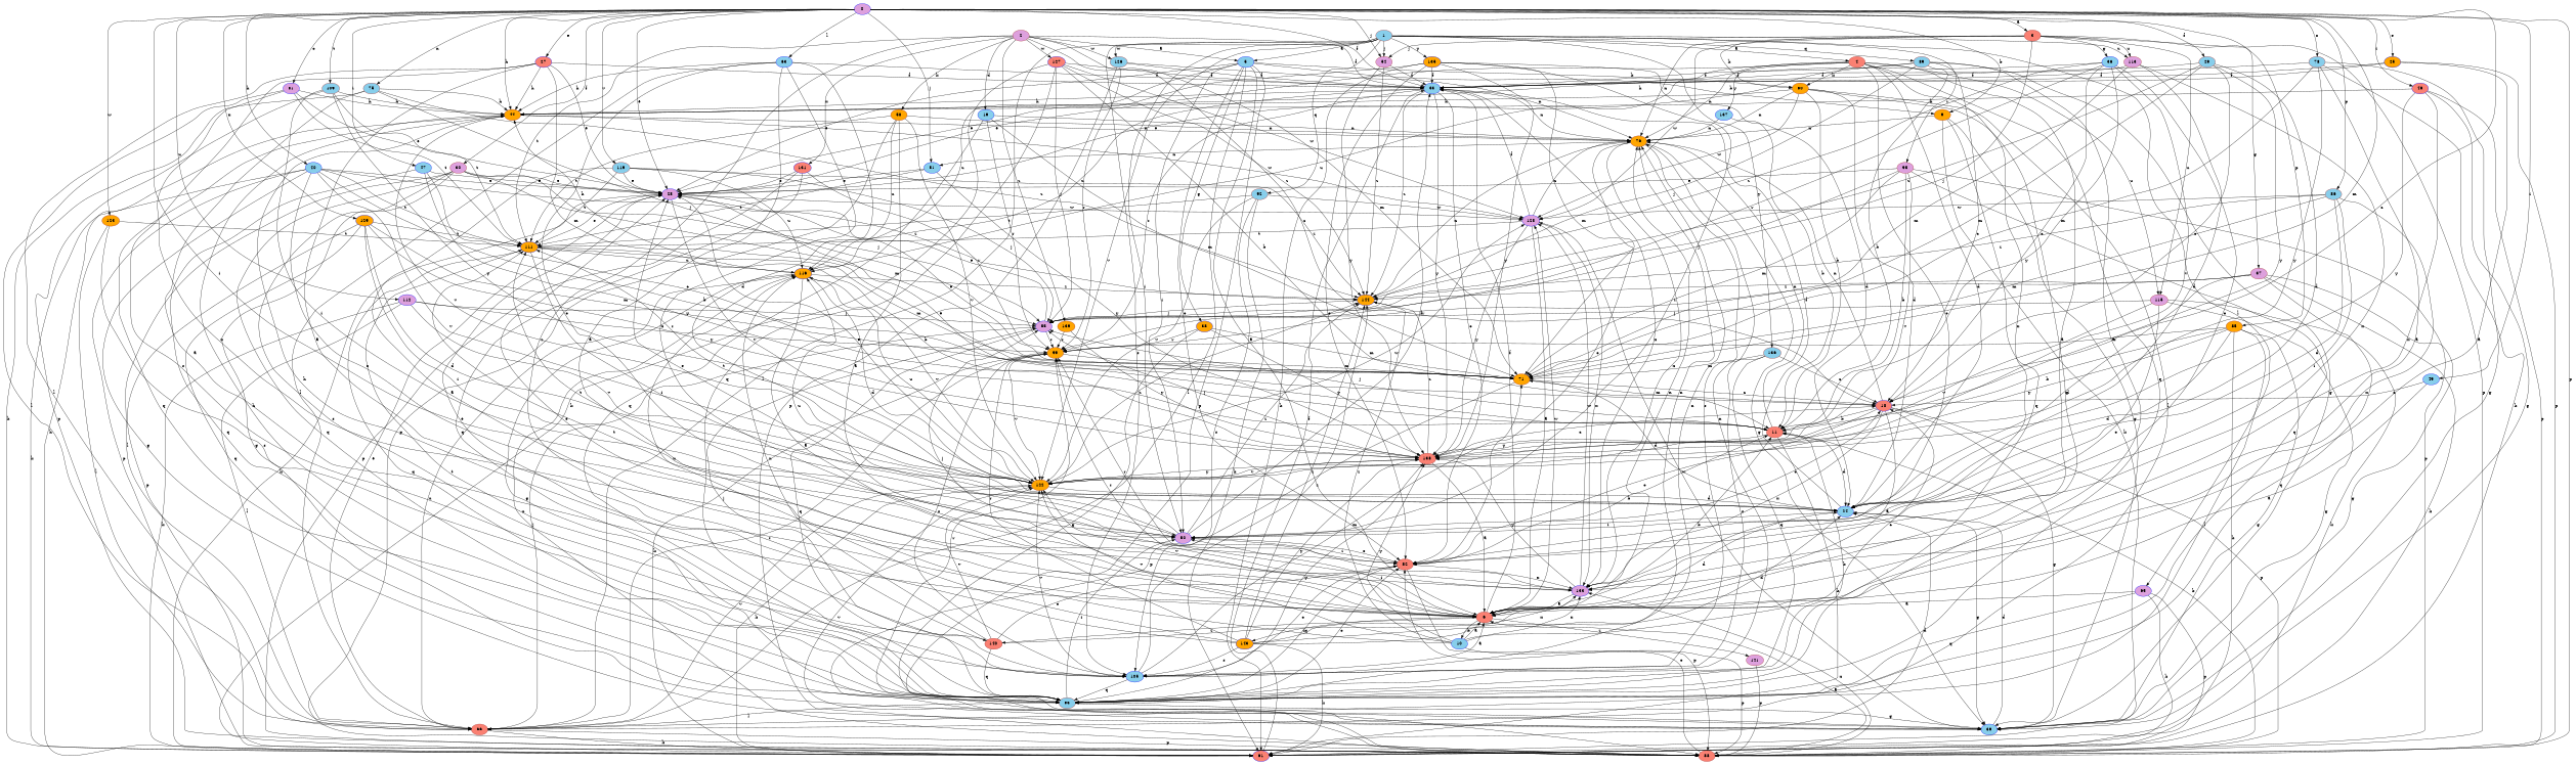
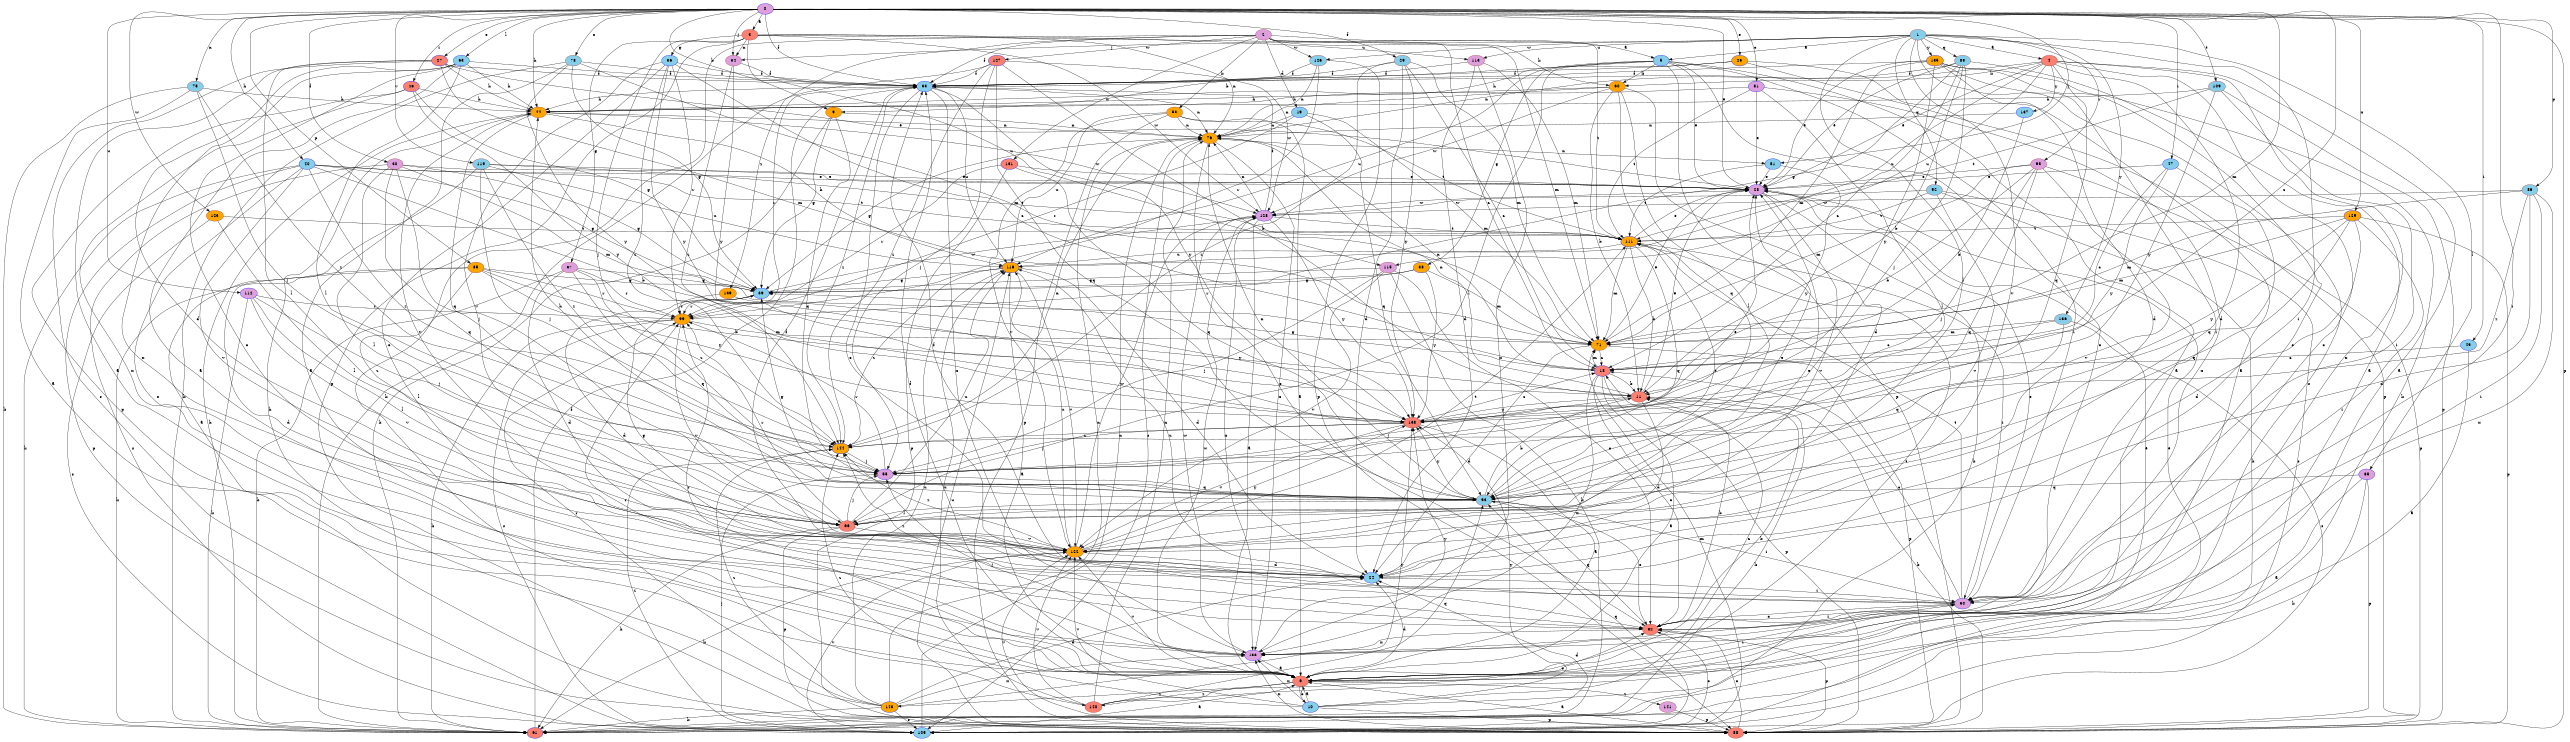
  strict digraph {
    node [color=brown fillcolor=skyblue style=filled]
    0 [color=blue fillcolor=plum]
    3 [fillcolor=salmon]
    9 [fillcolor=orange]
    18 [color=blue fillcolor=salmon]
    25 [color=blue fillcolor=orange]
    27 [color=blue fillcolor=salmon]
    28 [color=blue fillcolor=plum]
    29
    30 [fillcolor=plum]
    33 [color=blue]
    40 [color=blue]
    44 [fillcolor=orange]
    46 [color=blue fillcolor=salmon]
    47 [color=blue]
    49 [color=blue]
    50 [color=blue fillcolor=plum]
    51 [color=blue]
    54 [fillcolor=plum]
    63 [color=blue]
    71 [fillcolor=orange]
    75
    78
    81 [color=blue fillcolor=plum]
    85 [fillcolor=orange]
    86
    88 [fillcolor=salmon]
    109
    112 [color=blue fillcolor=plum]
    119
    123 [fillcolor=orange]
    129 [color=blue fillcolor=orange]
    113 [fillcolor=plum]
    36 [color=blue]
    37 [fillcolor=plum]
    55 [color=blue fillcolor=plum]
    60 [fillcolor=orange]
    76 [fillcolor=orange]
    115 [fillcolor=plum]
    128 [color=blue fillcolor=plum]
    93
    39 [color=blue]
    61 [color=blue fillcolor=salmon]
    6 [fillcolor=salmon]
    82 [fillcolor=salmon]
    133 [color=blue fillcolor=plum]
    11 [fillcolor=salmon]
    66 [fillcolor=salmon]
    105 [color=blue]
    122 [fillcolor=orange]
    24 [color=blue]
    144 [color=blue fillcolor=orange]
    138 [fillcolor=salmon]
    116 [color=blue fillcolor=orange]
    99 [fillcolor=orange]
    111 [color=blue fillcolor=orange]
    1
    4 [fillcolor=salmon]
    5 [color=blue]
    65 [color=blue fillcolor=plum]
    89
    92
    95 [fillcolor=plum]
    126
    135 [color=blue fillcolor=orange]
    136
    137 [color=blue]
    38 [color=blue fillcolor=orange]
    2 [fillcolor=plum]
    19 [color=blue]
    58 [fillcolor=orange]
    127 [color=blue fillcolor=salmon]
    131 [color=blue fillcolor=salmon]
    139 [fillcolor=orange]
    140 [fillcolor=salmon]
    10 [color=blue]
    141 [fillcolor=plum]
    143 [color=blue fillcolor=orange]
    0 -> 3 [label=a]
    0 -> 9 [label=b]
    0 -> 18 [label=c]
    0 -> 25 [label=e]
    0 -> 27 [label=e]
    0 -> 28 [label=e]
    0 -> 29 [label=f]
    0 -> 30 [label=f]
    0 -> 33 [label=f]
    0 -> 40 [label=h]
    0 -> 44 [label=h]
    0 -> 46 [label=i]
    0 -> 47 [label=i]
    0 -> 49 [label=i]
    0 -> 50 [label=i]
    0 -> 51 [label=j]
    0 -> 54 [label=j]
    0 -> 63 [label=l]
    0 -> 71 [label=m]
    0 -> 75 [label=n]
    0 -> 78 [label=o]
    0 -> 81 [label=o]
    0 -> 85 [label=p]
    0 -> 86 [label=p]
    0 -> 88 [label=p]
    0 -> 109 [label=t]
    0 -> 112 [label=u]
    0 -> 119 [label=v]
    0 -> 123 [label=w]
    0 -> 129 [label=x]
-   3 -> 54 [label=j]
+   3 -> 54 [label=n]
    3 -> 88 [label=p]
    3 -> 113 [label=u]
    3 -> 36 [label=g]
    3 -> 37 [label=g]
    3 -> 55 [label=j]
    3 -> 60 [label=k]
    3 -> 76 [label=n]
    3 -> 115 [label=u]
    3 -> 128 [label=w]
    9 -> 76 [label=n]
    9 -> 93 [label=q]
    9 -> 39 [label=g]
    9 -> 61 [label=k]
    18 -> 71 [label=m]
    18 -> 88 [label=p]
    18 -> 76 [label=n]
    18 -> 39 [label=g]
    18 -> 6 [label=a]
    18 -> 82 [label=o]
    18 -> 133 [label=x]
    18 -> 11 [label=b]
    25 -> 33 [label=f]
    25 -> 44 [label=h]
    25 -> 88 [label=p]
    25 -> 6 [label=a]
    27 -> 28 [label=e]
    27 -> 33 [label=f]
    27 -> 44 [label=h]
    27 -> 71 [label=m]
    27 -> 6 [label=a]
    27 -> 66 [label=l]
    27 -> 105 [label=s]
    28 -> 128 [label=w]
    28 -> 61 [label=k]
    28 -> 122 [label=v]
    29 -> 18 [label=c]
    29 -> 33 [label=f]
    29 -> 71 [label=m]
    29 -> 24 [label=d]
    29 -> 144 [label=z]
    29 -> 138 [label=y]
    30 -> 28 [label=e]
    30 -> 71 [label=m]
    30 -> 55 [label=j]
    30 -> 93 [label=q]
    30 -> 39 [label=g]
    30 -> 66 [label=l]
    30 -> 105 [label=s]
    33 -> 44 [label=h]
    33 -> 76 [label=n]
    33 -> 82 [label=o]
    33 -> 133 [label=x]
    33 -> 144 [label=z]
    33 -> 138 [label=y]
    33 -> 116 [label=u]
    33 -> 99 [label=r]
    40 -> 28 [label=e]
    40 -> 88 [label=p]
    40 -> 39 [label=g]
    40 -> 61 [label=k]
    40 -> 82 [label=o]
    40 -> 11 [label=b]
    40 -> 122 [label=v]
    40 -> 144 [label=z]
    40 -> 111 [label=t]
    44 -> 76 [label=n]
    44 -> 128 [label=w]
    44 -> 93 [label=q]
    44 -> 122 [label=v]
    46 -> 44 [label=h]
    46 -> 88 [label=p]
    46 -> 39 [label=g]
    46 -> 133 [label=x]
    46 -> 138 [label=y]
    47 -> 18 [label=c]
    47 -> 28 [label=e]
    47 -> 93 [label=q]
    47 -> 138 [label=y]
    49 -> 18 [label=c]
    49 -> 6 [label=a]
    50 -> 18 [label=c]
    50 -> 28 [label=e]
    50 -> 33 [label=f]
    50 -> 82 [label=o]
    50 -> 144 [label=z]
    50 -> 116 [label=u]
    50 -> 111 [label=t]
    51 -> 28 [label=e]
    51 -> 138 [label=y]
    51 -> 111 [label=t]
    54 -> 33 [label=f]
    54 -> 144 [label=z]
    54 -> 138 [label=y]
    63 -> 33 [label=f]
    63 -> 44 [label=h]
    63 -> 6 [label=a]
    63 -> 82 [label=o]
    63 -> 133 [label=x]
    63 -> 66 [label=l]
    63 -> 24 [label=d]
    71 -> 18 [label=c]
    71 -> 28 [label=e]
    71 -> 88 [label=p]
    71 -> 24 [label=d]
    75 -> 44 [label=h]
    75 -> 55 [label=j]
    75 -> 61 [label=k]
    75 -> 6 [label=a]
    75 -> 144 [label=z]
    78 -> 33 [label=f]
    78 -> 71 [label=m]
    78 -> 39 [label=g]
    78 -> 61 [label=k]
    78 -> 6 [label=a]
    78 -> 138 [label=y]
    81 -> 28 [label=e]
    81 -> 44 [label=h]
    81 -> 133 [label=x]
    81 -> 66 [label=l]
    81 -> 111 [label=t]
    85 -> 39 [label=g]
    85 -> 61 [label=k]
    85 -> 11 [label=b]
    85 -> 66 [label=l]
    85 -> 24 [label=d]
    85 -> 138 [label=y]
    85 -> 99 [label=r]
    86 -> 50 [label=i]
    86 -> 71 [label=m]
    86 -> 128 [label=w]
    86 -> 133 [label=x]
    86 -> 24 [label=d]
    86 -> 144 [label=z]
    88 -> 6 [label=a]
    88 -> 82 [label=o]
    88 -> 133 [label=x]
    88 -> 11 [label=b]
    88 -> 122 [label=v]
    88 -> 116 [label=u]
    109 -> 44 [label=h]
    109 -> 50 [label=i]
    109 -> 88 [label=p]
    109 -> 138 [label=y]
    109 -> 111 [label=t]
    112 -> 55 [label=j]
    112 -> 61 [label=k]
    112 -> 66 [label=l]
    112 -> 122 [label=v]
    112 -> 99 [label=r]
    119 -> 28 [label=e]
    119 -> 55 [label=j]
    119 -> 6 [label=a]
    119 -> 144 [label=z]
    119 -> 116 [label=u]
    119 -> 111 [label=t]
    123 -> 66 [label=l]
    123 -> 105 [label=s]
    123 -> 111 [label=t]
    129 -> 50 [label=i]
    129 -> 71 [label=m]
    129 -> 88 [label=p]
    129 -> 93 [label=q]
    129 -> 24 [label=d]
    129 -> 138 [label=y]
    129 -> 111 [label=t]
    113 -> 33 [label=f]
    113 -> 71 [label=m]
    113 -> 133 [label=x]
    113 -> 24 [label=d]
    36 -> 18 [label=c]
    36 -> 33 [label=f]
    36 -> 82 [label=o]
    36 -> 122 [label=v]
    36 -> 144 [label=z]
    36 -> 138 [label=y]
    36 -> 99 [label=r]
    37 -> 93 [label=q]
    37 -> 39 [label=g]
    37 -> 61 [label=k]
    37 -> 24 [label=d]
    37 -> 144 [label=z]
    37 -> 99 [label=r]
    55 -> 28 [label=e]
    55 -> 93 [label=q]
    55 -> 99 [label=r]
    60 -> 44 [label=h]
    60 -> 76 [label=n]
    60 -> 128 [label=w]
    60 -> 93 [label=q]
    60 -> 11 [label=b]
    60 -> 66 [label=l]
    60 -> 24 [label=d]
    76 -> 51 [label=n]
    76 -> 39 [label=g]
    76 -> 82 [label=o]
    76 -> 133 [label=x]
    76 -> 105 [label=s]
    115 -> 55 [label=j]
    115 -> 39 [label=g]
    115 -> 61 [label=k]
    115 -> 82 [label=o]
    115 -> 122 [label=v]
    128 -> 33 [label=f]
    128 -> 76 [label=n]
    128 -> 6 [label=a]
    128 -> 133 [label=x]
    128 -> 138 [label=y]
    128 -> 111 [label=t]
    93 -> 44 [label=h]
    93 -> 50 [label=i]
    93 -> 76 [label=n]
    93 -> 39 [label=g]
    93 -> 82 [label=o]
    93 -> 11 [label=b]
    93 -> 66 [label=l]
    93 -> 138 [label=y]
    93 -> 111 [label=t]
    39 -> 128 [label=w]
    39 -> 24 [label=d]
    39 -> 99 [label=r]
    61 -> 33 [label=f]
    61 -> 44 [label=h]
    61 -> 24 [label=d]
    6 -> 33 [label=f]
    6 -> 50 [label=i]
    6 -> 128 [label=w]
    6 -> 11 [label=b]
    6 -> 122 [label=v]
    6 -> 24 [label=d]
    6 -> 99 [label=r]
    6 -> 111 [label=t]
    6 -> 140 [label=z]
    6 -> 10 [label=b]
    6 -> 141 [label=z]
    6 -> 143 [label=z]
    82 -> 50 [label=i]
    82 -> 88 [label=p]
    82 -> 93 [label=q]
    82 -> 133 [label=x]
    82 -> 11 [label=b]
    133 -> 55 [label=j]
    133 -> 128 [label=w]
    133 -> 6 [label=a]
    133 -> 138 [label=y]
    133 -> 99 [label=r]
    11 -> 28 [label=e]
    11 -> 55 [label=j]
    11 -> 76 [label=n]
    11 -> 61 [label=k]
    11 -> 24 [label=d]
    11 -> 138 [label=y]
    66 -> 28 [label=e]
    66 -> 88 [label=p]
    66 -> 55 [label=j]
    66 -> 61 [label=k]
    66 -> 122 [label=v]
    66 -> 116 [label=u]
    66 -> 99 [label=r]
    105 -> 71 [label=m]
    105 -> 55 [label=j]
    105 -> 76 [label=n]
    105 -> 93 [label=q]
    105 -> 6 [label=a]
    105 -> 82 [label=o]
    105 -> 122 [label=v]
    105 -> 144 [label=z]
    122 -> 28 [label=e]
    122 -> 128 [label=w]
    122 -> 61 [label=k]
    122 -> 24 [label=d]
    122 -> 144 [label=z]
    122 -> 138 [label=y]
    122 -> 116 [label=u]
    122 -> 111 [label=t]
    24 -> 33 [label=f]
    24 -> 50 [label=i]
    24 -> 39 [label=g]
    144 -> 55 [label=j]
    144 -> 76 [label=n]
    138 -> 18 [label=c]
    138 -> 55 [label=j]
    138 -> 6 [label=a]
    138 -> 122 [label=v]
    138 -> 144 [label=z]
-   116 -> 44 [label=h]
+   44 -> 116 [label=h]
    116 -> 39 [label=g]
    116 -> 6 [label=a]
    116 -> 122 [label=v]
    116 -> 24 [label=d]
    116 -> 144 [label=z]
    99 -> 71 [label=m]
    99 -> 61 [label=k]
    99 -> 105 [label=s]
    99 -> 122 [label=v]
    111 -> 28 [label=e]
    111 -> 50 [label=i]
    111 -> 71 [label=m]
    111 -> 93 [label=q]
    111 -> 11 [label=b]
    111 -> 116 [label=u]
    1 -> 50 [label=i]
    1 -> 54 [label=j]
    1 -> 113 [label=u]
    1 -> 66 [label=l]
    1 -> 105 [label=s]
    1 -> 122 [label=v]
    1 -> 4 [label=a]
    1 -> 5 [label=a]
    1 -> 65 [label=l]
    1 -> 89 [label=q]
    1 -> 92 [label=q]
    1 -> 95 [label=r]
    1 -> 126 [label=w]
    1 -> 135 [label=y]
    1 -> 136 [label=y]
    4 -> 28 [label=e]
    4 -> 60 [label=k]
    4 -> 76 [label=n]
    4 -> 115 [label=u]
    4 -> 93 [label=q]
    4 -> 6 [label=a]
    4 -> 82 [label=o]
    4 -> 133 [label=x]
    4 -> 24 [label=d]
    4 -> 116 [label=u]
    4 -> 137 [label=y]
    5 -> 9 [label=b]
    5 -> 28 [label=e]
    5 -> 50 [label=i]
    5 -> 88 [label=p]
    5 -> 60 [label=k]
    5 -> 6 [label=a]
    5 -> 82 [label=o]
    5 -> 66 [label=l]
    5 -> 116 [label=u]
    5 -> 38 [label=g]
    65 -> 88 [label=p]
    65 -> 93 [label=q]
    65 -> 61 [label=k]
    65 -> 6 [label=a]
    89 -> 18 [label=c]
    89 -> 28 [label=e]
    89 -> 33 [label=f]
    89 -> 55 [label=j]
    89 -> 39 [label=g]
    89 -> 6 [label=a]
    89 -> 11 [label=b]
    92 -> 128 [label=w]
    92 -> 61 [label=k]
    92 -> 105 [label=s]
    92 -> 122 [label=v]
    92 -> 111 [label=t]
    95 -> 28 [label=e]
    95 -> 71 [label=m]
    95 -> 88 [label=p]
    95 -> 55 [label=j]
    95 -> 93 [label=q]
    95 -> 11 [label=b]
    95 -> 122 [label=v]
    126 -> 33 [label=f]
    126 -> 88 [label=p]
    126 -> 76 [label=n]
    126 -> 99 [label=r]
    135 -> 28 [label=e]
    135 -> 33 [label=f]
    135 -> 50 [label=i]
    135 -> 71 [label=m]
    135 -> 61 [label=k]
    135 -> 82 [label=o]
    135 -> 24 [label=d]
    135 -> 138 [label=y]
    136 -> 18 [label=c]
    136 -> 71 [label=m]
    136 -> 93 [label=q]
    136 -> 105 [label=s]
    137 -> 76 [label=n]
    137 -> 11 [label=b]
    38 -> 71 [label=m]
    38 -> 39 [label=g]
    38 -> 138 [label=y]
    38 -> 99 [label=r]
    2 -> 18 [label=c]
    2 -> 33 [label=f]
    2 -> 71 [label=m]
    2 -> 111 [label=t]
    2 -> 5 [label=a]
    2 -> 126 [label=w]
    2 -> 19 [label=d]
    2 -> 58 [label=k]
    2 -> 127 [label=w]
    2 -> 131 [label=x]
    2 -> 139 [label=z]
    2 -> 140 [label=z]
    19 -> 71 [label=m]
    19 -> 76 [label=n]
    19 -> 93 [label=q]
    19 -> 99 [label=r]
    58 -> 88 [label=p]
    58 -> 76 [label=n]
    58 -> 6 [label=a]
    58 -> 122 [label=v]
    58 -> 116 [label=u]
    58 -> 111 [label=t]
    127 -> 33 [label=f]
    127 -> 55 [label=j]
    127 -> 128 [label=w]
    127 -> 93 [label=q]
    127 -> 61 [label=k]
    127 -> 11 [label=b]
    127 -> 144 [label=z]
    131 -> 28 [label=e]
    131 -> 88 [label=p]
    131 -> 93 [label=q]
    131 -> 99 [label=r]
    139 -> 138 [label=y]
    139 -> 99 [label=r]
    140 -> 28 [label=e]
    140 -> 76 [label=n]
    140 -> 93 [label=q]
    140 -> 82 [label=o]
    140 -> 122 [label=v]
    140 -> 116 [label=u]
    10 -> 18 [label=c]
    10 -> 28 [label=e]
    10 -> 88 [label=p]
    10 -> 6 [label=a]
    10 -> 133 [label=x]
    10 -> 122 [label=v]
    10 -> 144 [label=z]
    10 -> 138 [label=y]
    141 -> 88 [label=p]
    143 -> 44 [label=h]
    143 -> 76 [label=n]
    143 -> 61 [label=k]
    143 -> 133 [label=x]
    143 -> 105 [label=s]
    143 -> 24 [label=d]
    143 -> 144 [label=z]
    143 -> 138 [label=y]
    143 -> 116 [label=u]
    143 -> 99 [label=r]
  }
